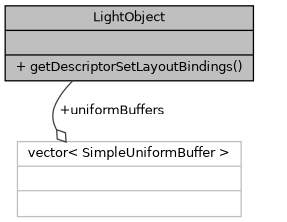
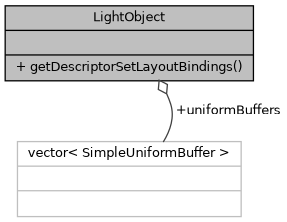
  digraph {
    node [fontname=Helvetica fontsize=10 shape=record style=filled]
    n1 [color=black fillcolor=grey75 fontcolor=black height=0.2 label="{LightObject\n||+ getDescriptorSetLayoutBindings()\l}" width=0.4]
    n2 [color=grey75 fillcolor=white height=0.2 label="{vector\< SimpleUniformBuffer \>\n||}" width=0.4]
-   n1 -> n2 [arrowhead=odiamond color=grey25 fontname=Helvetica fontsize=10 label=" +uniformBuffers" labelfontname=Helvetica labelfontsize=10 style=solid]
+   n2 -> n1 [arrowhead=odiamond color=grey25 fontname=Helvetica fontsize=10 label=" +uniformBuffers" labelfontname=Helvetica labelfontsize=10 style=solid]
  }
